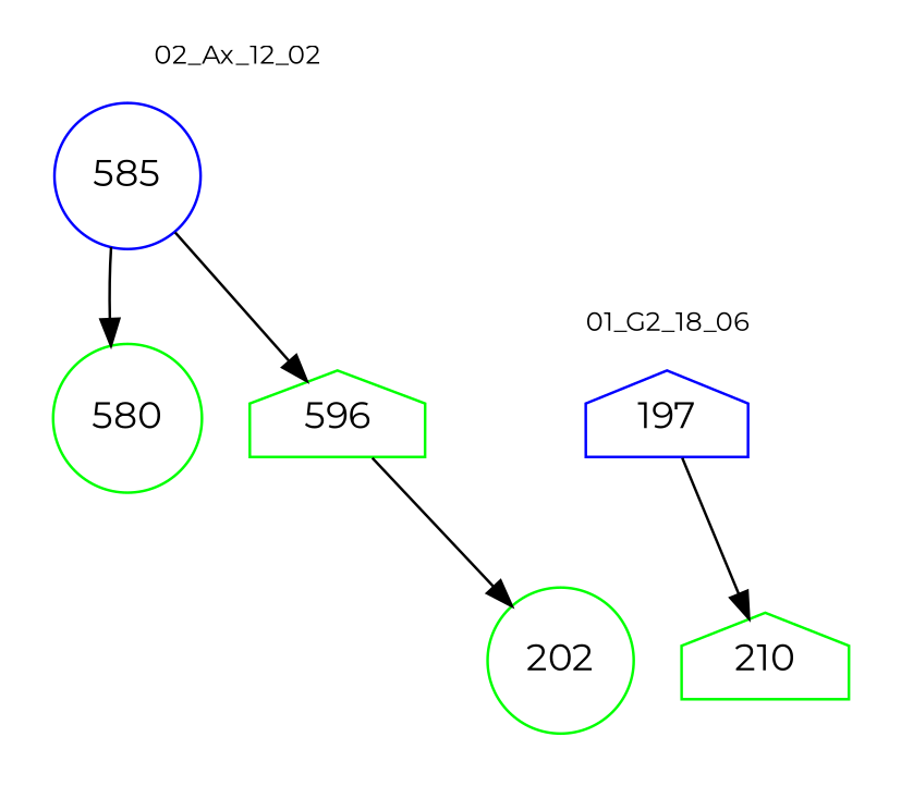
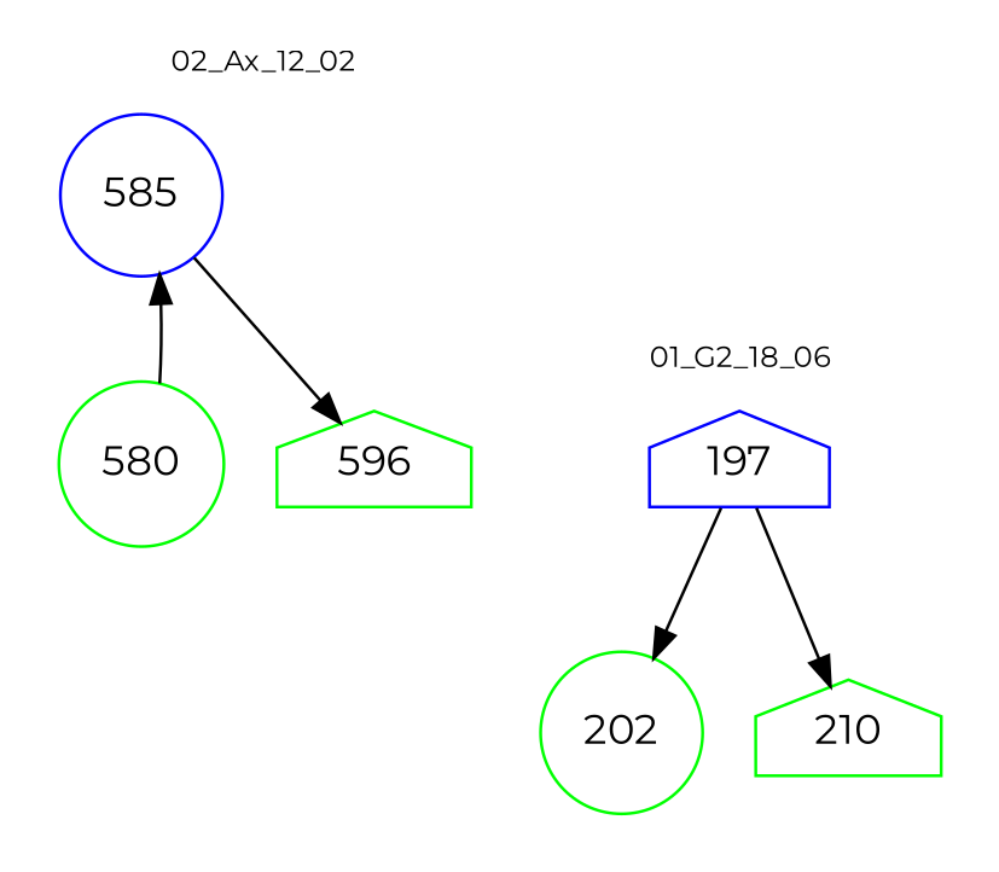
  digraph {
    fontname=Montserrat
    node [color=green fontname=Montserrat shape=circle]
    edge [color=black fontname=Montserrat]
    n1 [color=blue label=585]
    n2 [label=580]
    n3 [label=596 shape=house]
    n4 [color=blue label=197 shape=house]
    n5 [label=210 shape=house]
    n6 [label=202]
    subgraph cluster_1 {
      color=white
      fontsize=10
      label="02_Ax_12_02"
      n1
      n2
      n3
    }
    subgraph cluster_2 {
      color=white
      fontsize=10
      label="01_G2_18_06"
      n4
      n5
      n6
    }
-   n1 -> n2
+   n2 -> n1
    n1 -> n3
    n4 -> n5
-   n3 -> n6
+   n4 -> n6
  }
